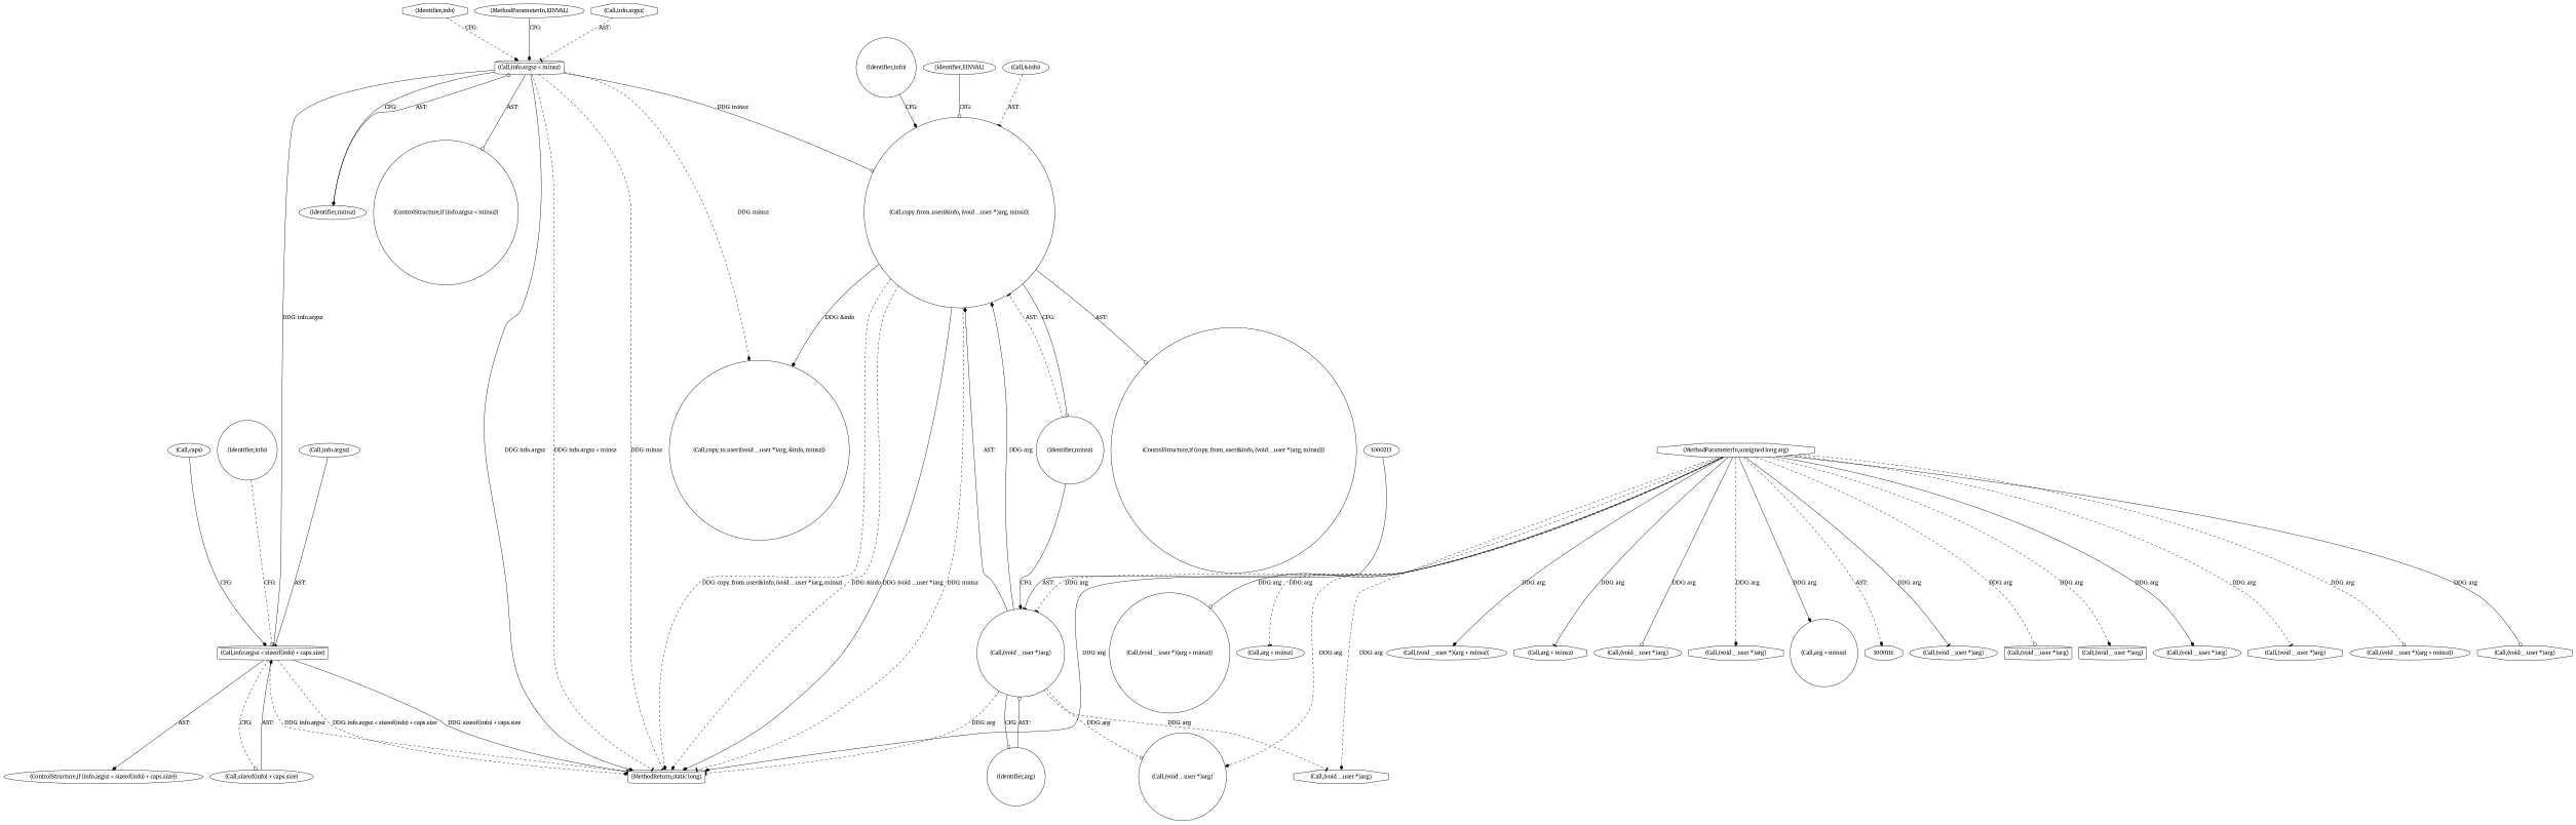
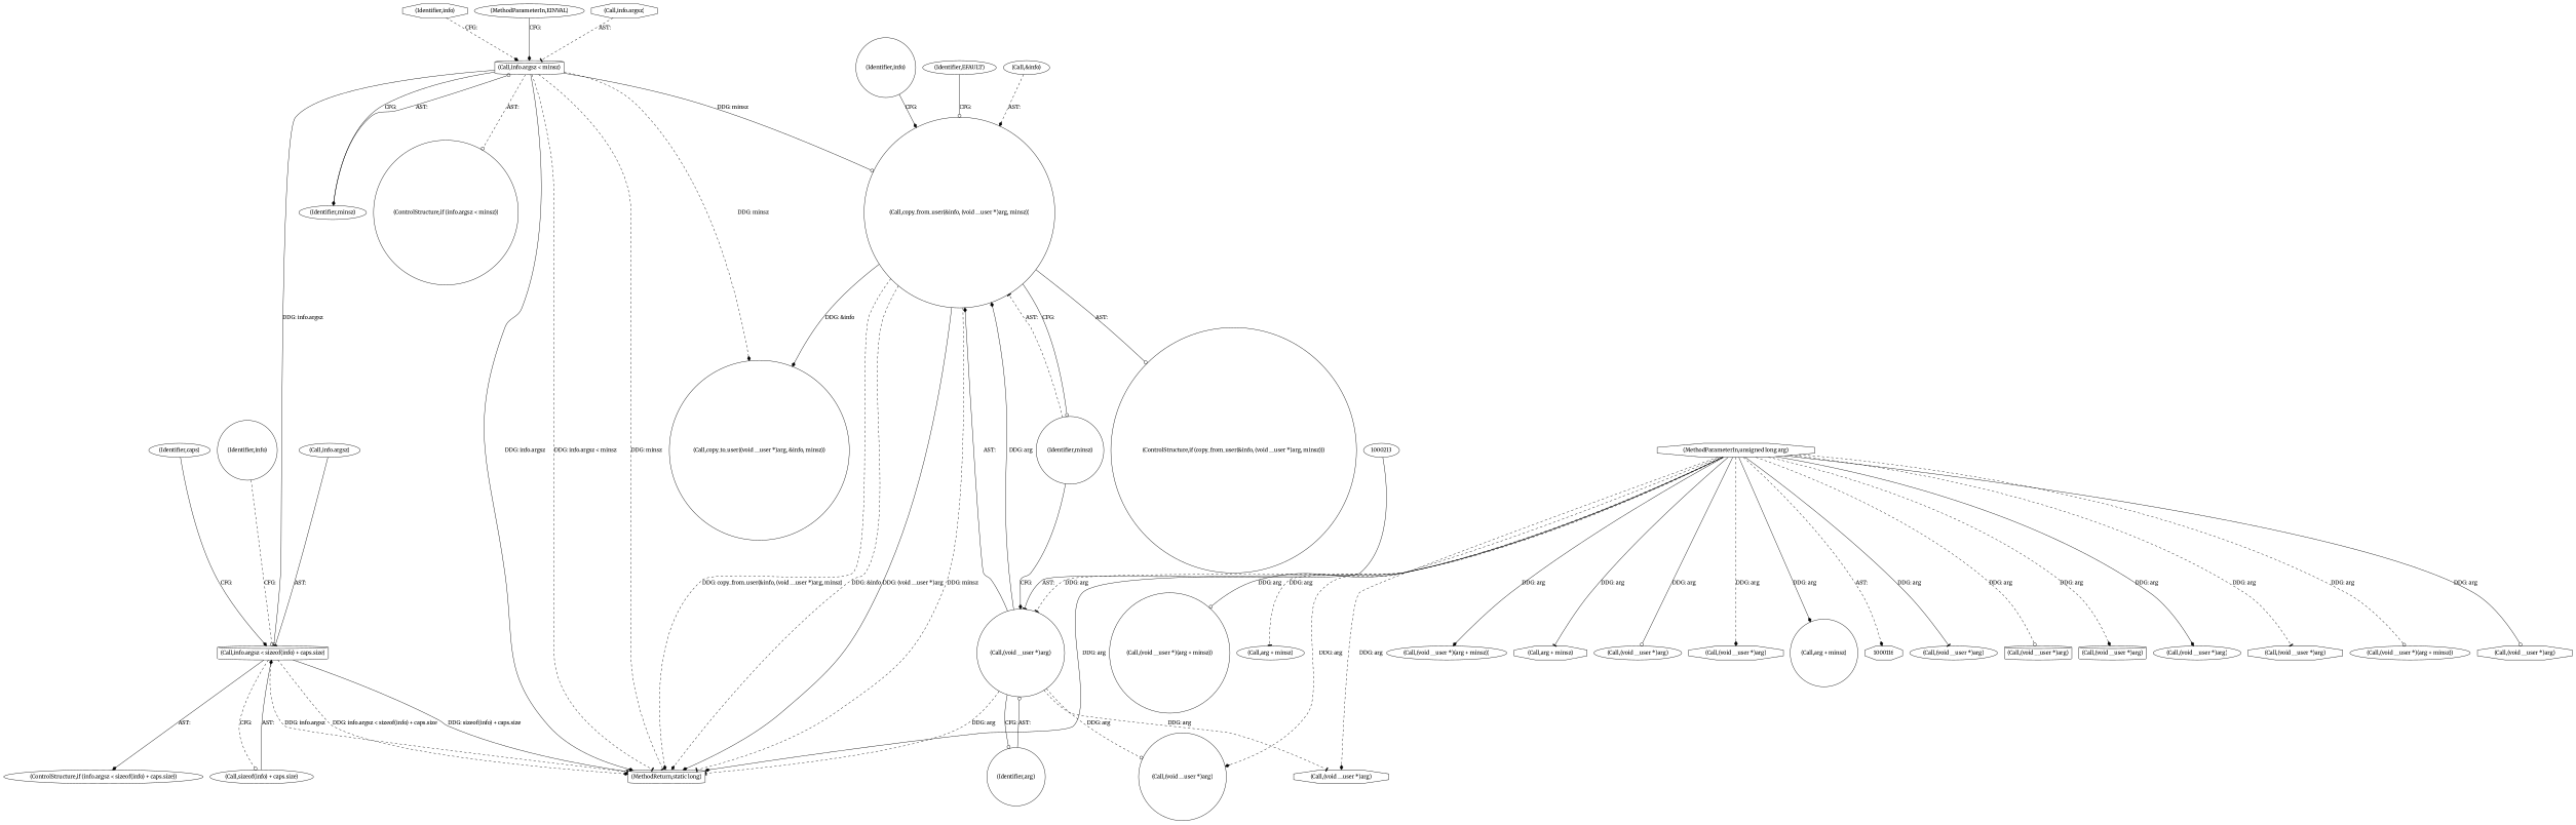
  digraph {
    fontname=Merriweather
    node [fontname=Merriweather shape=ellipse]
    edge [arrowhead=diamond fontname=Merriweather style=solid]
    n1 [label="(Call,info.argsz < sizeof(info) + caps.size)" shape=cylinder]
    n2 [label="(MethodReturn,static long)" shape=cylinder]
    n3 [label="(ControlStructure,if (info.argsz < sizeof(info) + caps.size))"]
    n4 [label="(Call,sizeof(info) + caps.size)"]
    n5 [label="(Call,info.argsz < minsz)" shape=cylinder]
    n6 [label="(Identifier,minsz)"]
    n7 [label="(ControlStructure,if (info.argsz < minsz))" shape=circle]
    n8 [label="(Call,copy_to_user((void __user *)arg, &info, minsz))" shape=circle]
    n9 [label="(Call,copy_from_user(&info, (void __user *)arg, minsz))" shape=circle]
    n10 [label="(Identifier,minsz)" shape=circle]
    n11 [label="(ControlStructure,if (copy_from_user(&info, (void __user *)arg, minsz)))" shape=circle]
    n12 [label="(Call,(void __user *)arg)" shape=circle]
    n13 [label="(Call,(void __user *)arg)" shape=circle]
    n14 [label="(Call,(void __user *)arg)" shape=octagon]
    n15 [label="(Identifier,arg)" shape=circle]
    n16 [label="(MethodParameterIn,unsigned long arg)" shape=octagon]
    n17 [label="(Call,(void __user *)arg)"]
    n18 [label="(Call,(void __user *)arg)" shape=cylinder]
    n19 [label="(Call,(void __user *)arg)" shape=cylinder]
    n20 [label="(Call,(void __user *)arg)"]
    n21 [label="(Call,(void __user *)arg)" shape=octagon]
    n22 [label="(Call,(void __user *)(arg + minsz))"]
    n23 [label="(Call,(void __user *)arg)" shape=octagon]
    n24 [label="(Call,(void __user *)(arg + minsz))" shape=circle]
    n25 [label="(Call,arg + minsz)"]
    n26 [label="(Call,(void __user *)(arg + minsz))"]
    n27 [label="(Call,arg + minsz)" shape=octagon]
    n28 [label="(Call,(void __user *)arg)"]
    n29 [label="(Call,(void __user *)arg)" shape=octagon]
    n30 [label="(Call,arg + minsz)" shape=circle]
    1000116 [shape=octagon]
-   n32 [label="(Identifier,EINVAL)"]
+   n32 [label="(Identifier,EFAULT)"]
    n33 [label="(Identifier,info)" shape=octagon]
    n34 [label="(MethodParameterIn,EINVAL)"]
    n35 [label="(Identifier,info)" shape=circle]
    n36 [label="(Call,&info)"]
-   n37 [label="(Call,caps)"]
+   n37 [label="(Identifier,caps)"]
    n38 [label="(Call,info.argsz)"]
    n39 [label="(Call,info.argsz)" shape=octagon]
    n40 [label="(Identifier,info)" shape=circle]
    1000213
    n1 -> n2 [arrowhead=odot label="DDG: sizeof(info) + caps.size"]
    n1 -> n2 [arrowhead=tee label="DDG: info.argsz" style=dashed]
    n1 -> n2 [label="DDG: info.argsz < sizeof(info) + caps.size" style=dashed]
    n1 -> n3 [label="AST: "]
    n1 -> n4 [arrowhead=odot label="CFG: " style=dashed]
    n4 -> n1 [label="AST: "]
    n5 -> n1 [arrowhead=odot label="DDG: info.argsz"]
    n5 -> n2 [label="DDG: info.argsz"]
    n5 -> n2 [arrowhead=tee label="DDG: info.argsz < minsz" style=dashed]
    n5 -> n2 [arrowhead=tee label="DDG: minsz" style=dashed]
    n5 -> n6 [label="CFG: "]
-   n5 -> n7 [arrowhead=odot label="AST: "]
+   n5 -> n7 [arrowhead=odot label="AST: " style=dashed]
    n5 -> n8 [label="DDG: minsz" style=dashed]
    n5 -> n9 [arrowhead=odot label="DDG: minsz"]
    n6 -> n5 [arrowhead=odot label="AST: "]
    n9 -> n2 [label="DDG: copy_from_user(&info, (void __user *)arg, minsz)" style=dashed]
    n9 -> n2 [label="DDG: &info" style=dashed]
    n9 -> n2 [label="DDG: (void __user *)arg"]
    n9 -> n2 [arrowhead=tee label="DDG: minsz" style=dashed]
    n9 -> n8 [label="DDG: &info"]
    n9 -> n10 [arrowhead=odot label="CFG: "]
    n9 -> n11 [arrowhead=odot label="AST: "]
    n10 -> n9 [arrowhead=tee label="AST: " style=dashed]
    n10 -> n12 [label="CFG: "]
    n12 -> n2 [arrowhead=tee label="DDG: arg" style=dashed]
    n12 -> n9 [label="AST: "]
    n12 -> n9 [label="DDG: arg"]
    n12 -> n13 [arrowhead=odot label="DDG: arg" style=dashed]
    n12 -> n14 [arrowhead=tee label="DDG: arg" style=dashed]
    n12 -> n15 [arrowhead=odot label="CFG: "]
    n15 -> n12 [arrowhead=odot label="AST: "]
    n16 -> n2 [label="DDG: arg"]
    n16 -> n12 [arrowhead=tee label="DDG: arg" style=dashed]
    n16 -> n13 [label="DDG: arg" style=dashed]
    n16 -> n14 [label="DDG: arg" style=dashed]
    n16 -> n17 [arrowhead=tee label="DDG: arg"]
    n16 -> n18 [arrowhead=odot label="DDG: arg" style=dashed]
    n16 -> n19 [label="DDG: arg" style=dashed]
    n16 -> n20 [label="DDG: arg"]
    n16 -> n21 [arrowhead=tee label="DDG: arg" style=dashed]
    n16 -> n22 [arrowhead=odot label="DDG: arg" style=dashed]
    n16 -> n23 [arrowhead=odot label="DDG: arg"]
    n16 -> n24 [arrowhead=odot label="DDG: arg"]
    n16 -> n25 [arrowhead=tee label="DDG: arg" style=dashed]
    n16 -> n26 [label="DDG: arg"]
    n16 -> n27 [arrowhead=tee label="DDG: arg"]
    n16 -> n28 [arrowhead=odot label="DDG: arg"]
    n16 -> n29 [label="DDG: arg" style=dashed]
    n16 -> n30 [label="DDG: arg"]
    n16 -> 1000116 [label="AST: " style=dashed]
    n32 -> n9 [arrowhead=odot label="CFG: "]
    n33 -> n5 [label="CFG: " style=dashed]
    n34 -> n5 [label="CFG: "]
    n35 -> n1 [arrowhead=odot label="CFG: " style=dashed]
-   n36 -> n9 [arrowhead=tee label="AST: " style=dashed]
+   n36 -> n9 [label="AST: " style=dashed]
    n37 -> n1 [label="CFG: "]
    n38 -> n1 [arrowhead=tee label="AST: "]
    n39 -> n5 [arrowhead=tee label="AST: " style=dashed]
    n40 -> n9 [label="CFG: "]
    1000213 -> n12 [arrowhead=tee label="AST: "]
  }
